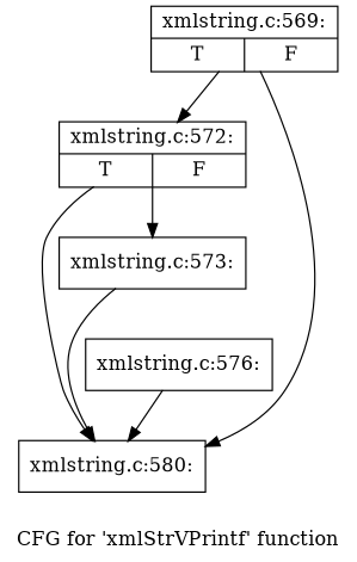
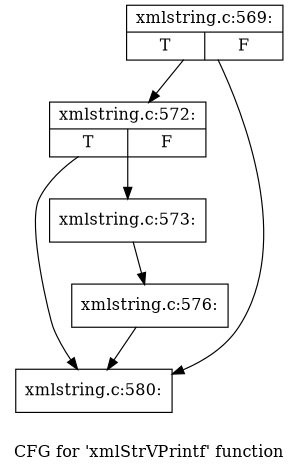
  digraph {
    label="CFG for 'xmlStrVPrintf' function"
    node [shape=record]
    n1 [label="{xmlstring.c:569:|{<s0>T|<s1>F}}"]
    n2 [label="{xmlstring.c:572:|{<s0>T|<s1>F}}"]
    n3 [label="{xmlstring.c:580:}"]
    n4 [label="{xmlstring.c:573:}"]
    n5 [label="{xmlstring.c:576:}"]
    n1 -> n2
    n1 -> n3
    n2 -> n3
    n2 -> n4
-   n4 -> n3
+   n4 -> n5
    n5 -> n3
  }
